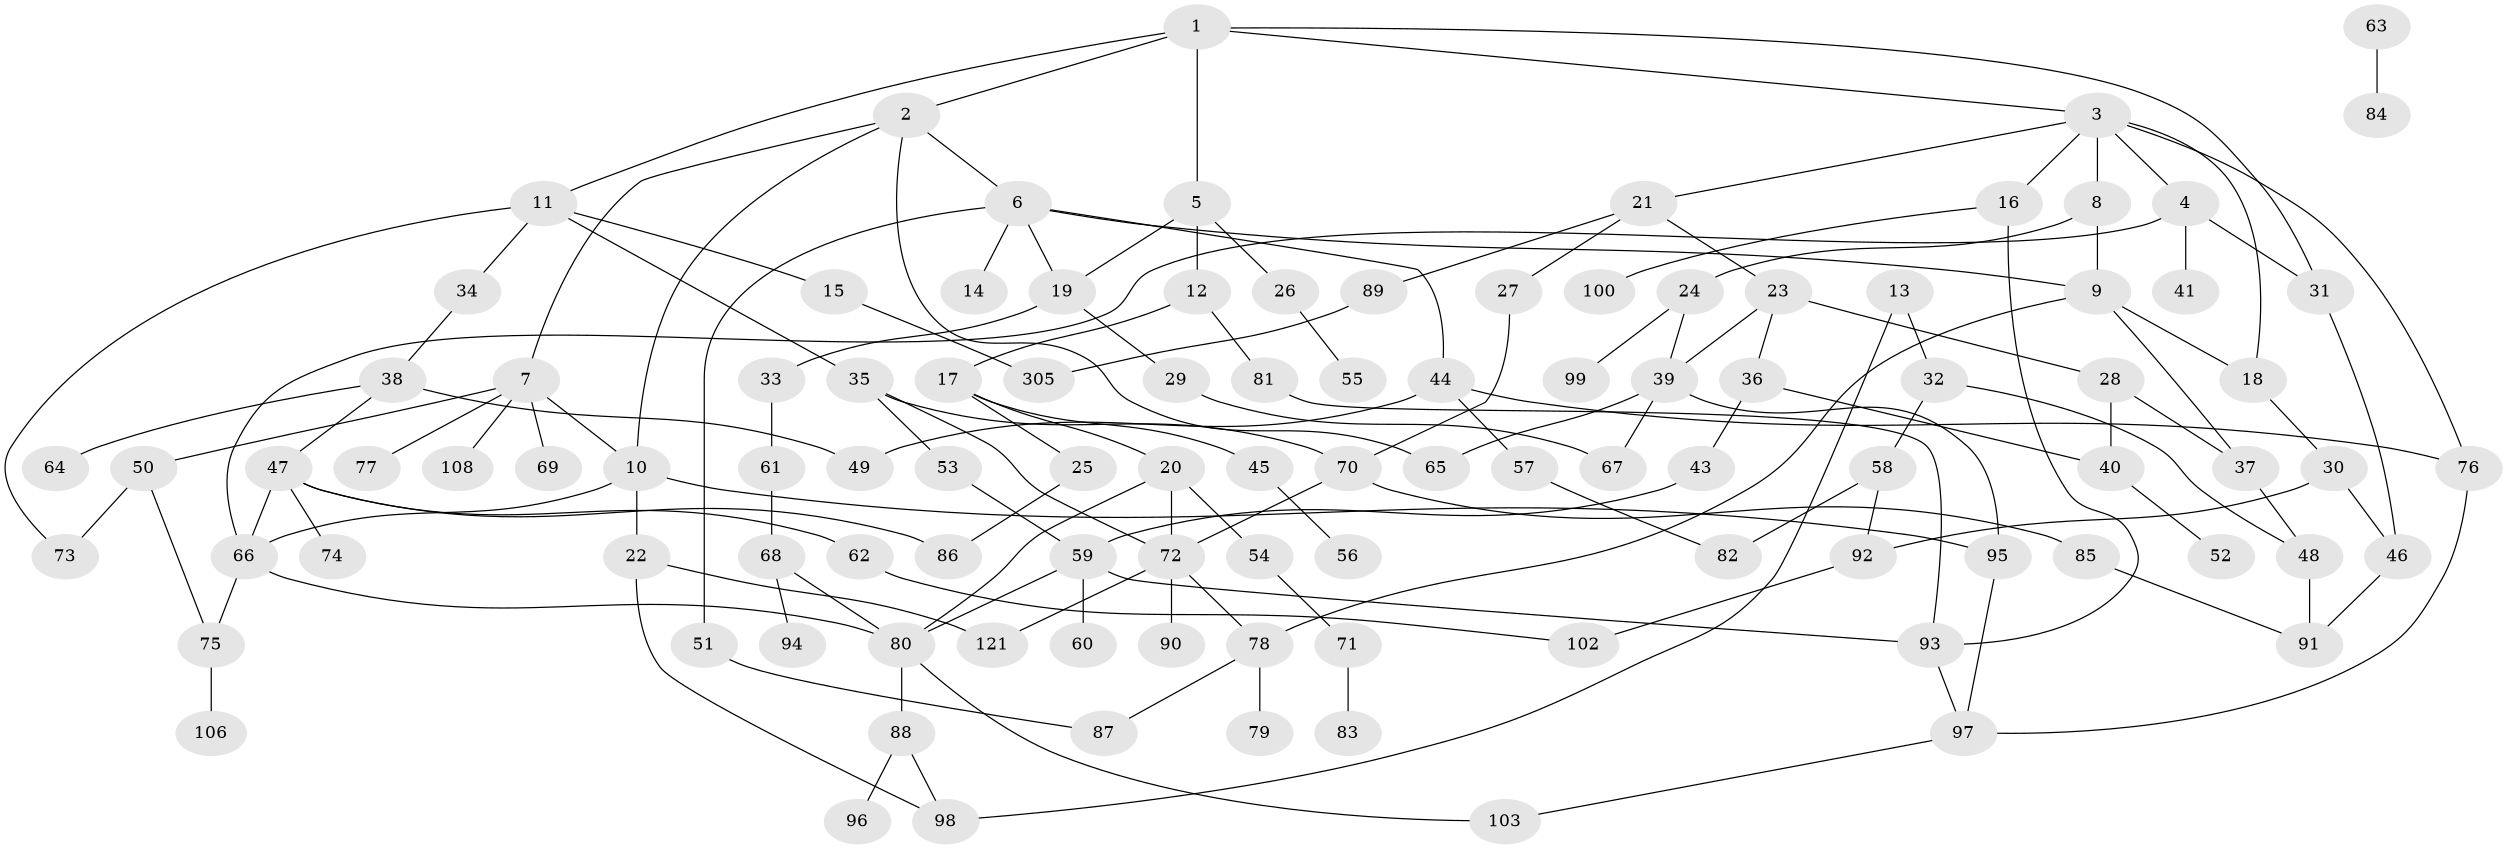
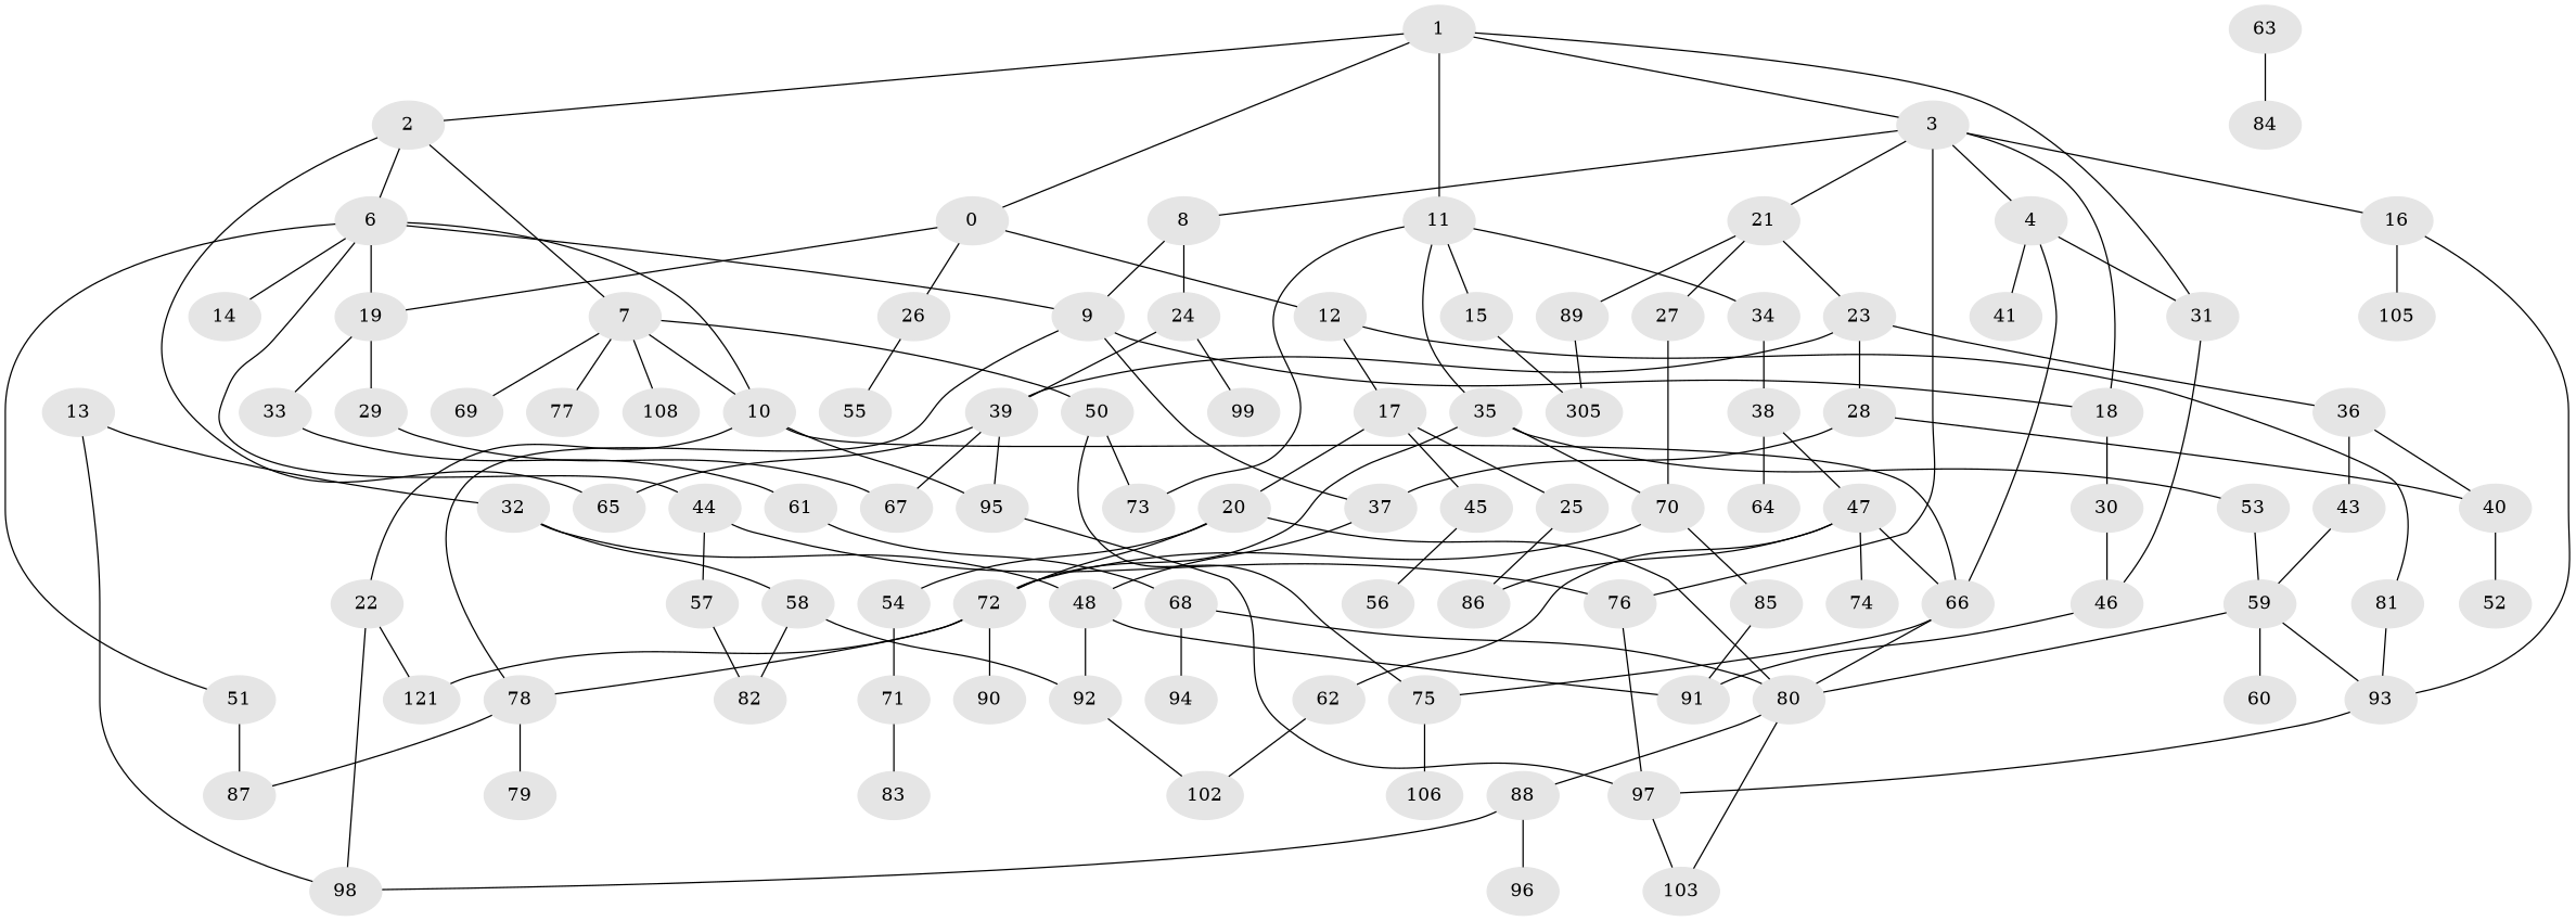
  graph {
    node [color=gray90 style=filled]
    1
    2
    3
-   5
+   5 [label=0]
    11
    31
    6
    7
    10
    65
    4
    8
    16
    18
    21
    76
    12
    19
    26
    15
    34
    35
    73
    46
    9
    14
    44
    51
    50
    69
    77
    n32 [label=108]
    66
    22
    95
    41
    24
    93
-   100
+   100 [label=105]
    30
    23
    27
    89
    97
    13
    32
    98
    80
    75
    17
    81
    29
    33
    55
    37
    78
-   49
    57
    87
    39
    99
    48
    79
    n64 [label=121]
    n65 [label=305]
    38
    72
    70
    53
    20
    25
    45
    58
    54
    86
    56
    92
    67
    61
    71
    90
    88
    103
    28
    36
    40
    43
    85
    52
    91
    102
    82
    68
    47
    64
    59
    60
    62
    74
    63
    84
    106
    83
    94
    96
    1 -- 2
    1 -- 3
    1 -- 5
    1 -- 11
    1 -- 31
    2 -- 6
    2 -- 7
-   2 -- 10
+   6 -- 10
    2 -- 65
    3 -- 4
    3 -- 8
    3 -- 16
    3 -- 18
    3 -- 21
    3 -- 76
    5 -- 12
    5 -- 19
    5 -- 26
    11 -- 15
    11 -- 34
    11 -- 35
    11 -- 73
    31 -- 46
    6 -- 19
    6 -- 9
    6 -- 14
    6 -- 44
    6 -- 51
    7 -- 10
    7 -- 50
    7 -- 69
    7 -- 77
    7 -- n32
    10 -- 66
    10 -- 22
    10 -- 95
    4 -- 31
    4 -- 66
    4 -- 41
    8 -- 9
    8 -- 24
    16 -- 93
    16 -- 100
    18 -- 30
    21 -- 23
    21 -- 27
    21 -- 89
    76 -- 97
    12 -- 17
    12 -- 81
    19 -- 29
    19 -- 33
    26 -- 55
    15 -- n65
    34 -- 38
    35 -- 72
    35 -- 70
    35 -- 53
    46 -- 91
    9 -- 18
    9 -- 37
    9 -- 78
    44 -- 76
-   44 -- 49
    44 -- 57
    51 -- 87
    50 -- 73
    50 -- 75
    66 -- 80
    66 -- 75
    22 -- 98
    22 -- n64
    95 -- 97
    24 -- 39
    24 -- 99
    93 -- 97
    30 -- 46
-   30 -- 92
+   48 -- 92
    23 -- 39
    23 -- 28
    23 -- 36
    27 -- 70
    89 -- n65
    97 -- 103
    13 -- 32
    13 -- 98
    32 -- 48
    32 -- 58
    80 -- 88
    80 -- 103
    75 -- 106
    17 -- 20
    17 -- 25
    17 -- 45
    81 -- 93
    29 -- 67
    33 -- 61
    37 -- 48
    78 -- 87
    78 -- 79
    57 -- 82
    39 -- 65
    39 -- 95
    39 -- 67
    48 -- 91
-   38 -- 49
    38 -- 47
    38 -- 64
    72 -- 78
    72 -- n64
    72 -- 90
    70 -- 72
    70 -- 85
    53 -- 59
    20 -- 80
    20 -- 72
    20 -- 54
    25 -- 86
    45 -- 56
    58 -- 92
    58 -- 82
    54 -- 71
    92 -- 102
    61 -- 68
    71 -- 83
    88 -- 98
    88 -- 96
    28 -- 37
    28 -- 40
    36 -- 40
    36 -- 43
    40 -- 52
    43 -- 59
    85 -- 91
    68 -- 80
    68 -- 94
    47 -- 66
    47 -- 86
    47 -- 62
    47 -- 74
    59 -- 93
    59 -- 80
    59 -- 60
    62 -- 102
    63 -- 84
  }
